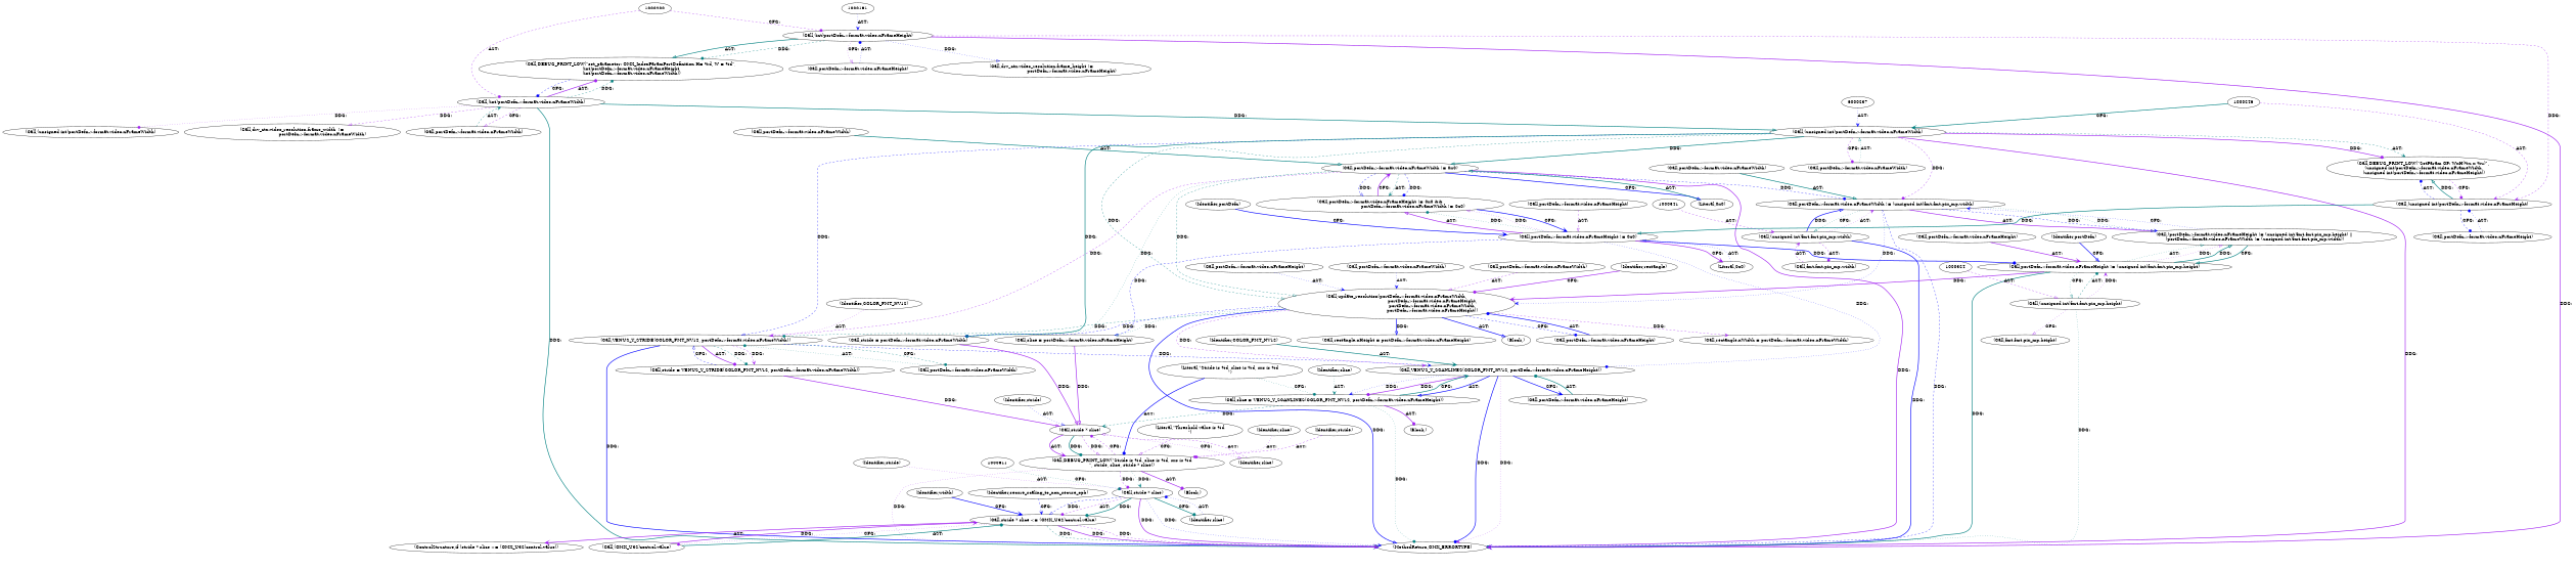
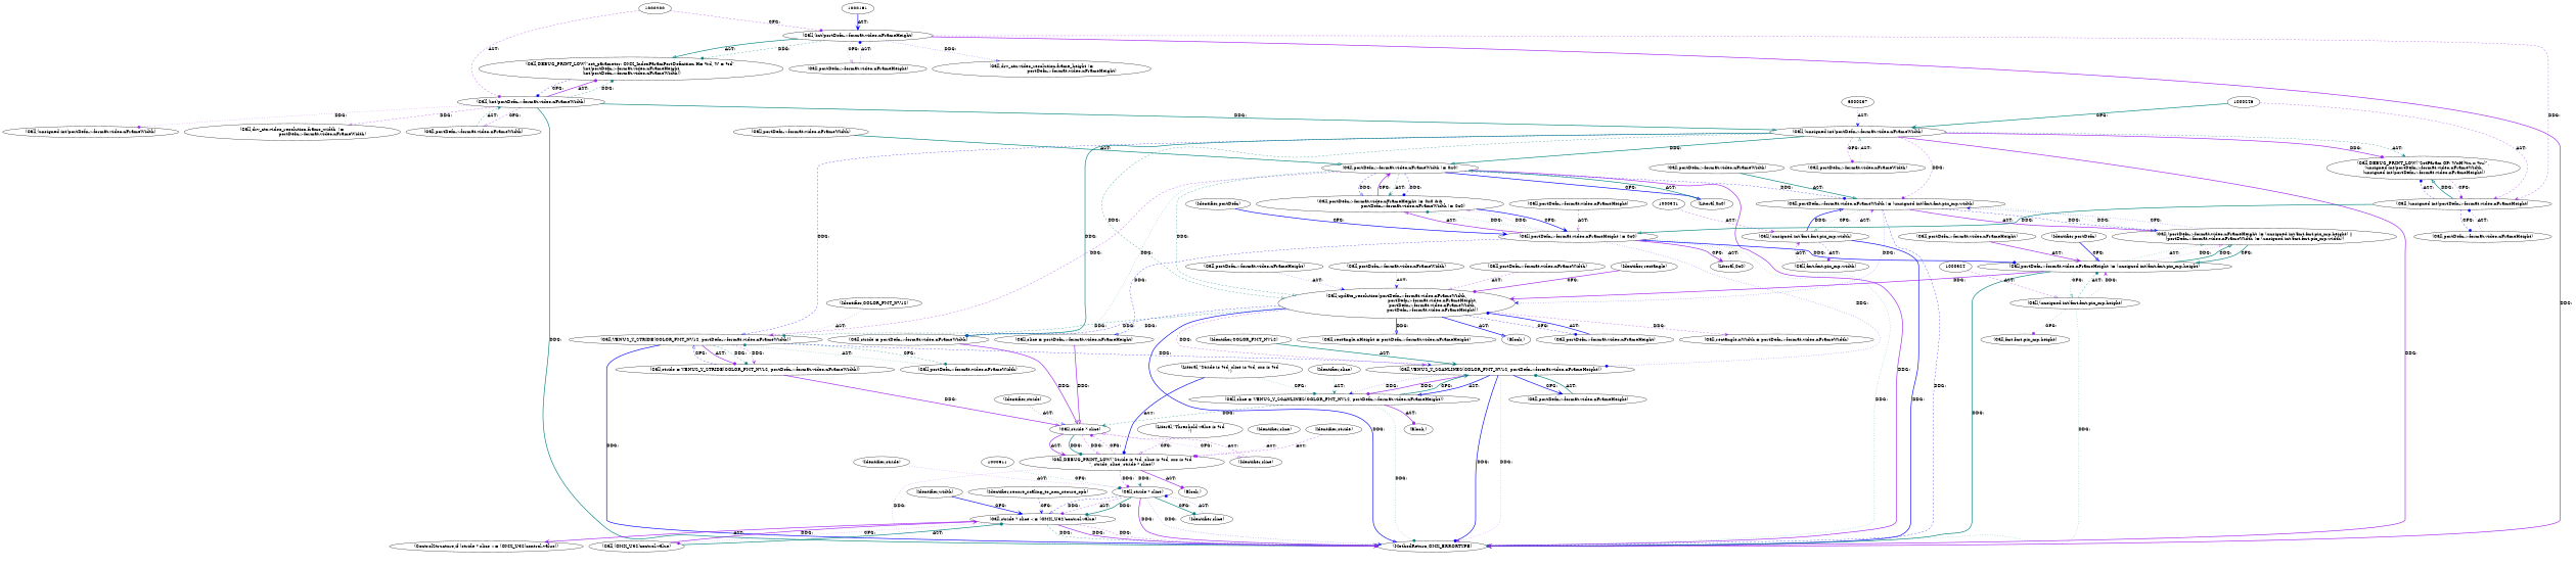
  digraph {
    edge [arrowhead=onormal color=purple style=bold]
    n1 [label="(Call,VENUS_Y_SCANLINES(COLOR_FMT_NV12, portDefn->format.video.nFrameHeight))"]
    n2 [label="(Call,slice = VENUS_Y_SCANLINES(COLOR_FMT_NV12, portDefn->format.video.nFrameHeight))"]
    n3 [label="(Call,portDefn->format.video.nFrameHeight)"]
    n4 [label="(MethodReturn,OMX_ERRORTYPE)"]
    n5 [label="(Call,stride * slice)"]
    n6 [label="(Block,)"]
    n7 [label="(Call,VENUS_Y_STRIDE(COLOR_FMT_NV12, portDefn->format.video.nFrameWidth))"]
    n8 [label="(Call,portDefn->format.video.nFrameWidth)"]
    n9 [label="(Call,stride = VENUS_Y_STRIDE(COLOR_FMT_NV12, portDefn->format.video.nFrameWidth))"]
    n10 [label="(Call,(unsigned int)portDefn->format.video.nFrameWidth)"]
    n11 [label="(Call,portDefn->format.video.nFrameWidth != 0x0)"]
    n12 [label="(Call,update_resolution(portDefn->format.video.nFrameWidth,\n                                                   portDefn->format.video.nFrameHeight,\n                                                   portDefn->format.video.nFrameWidth,\n                                                   portDefn->format.video.nFrameHeight))"]
    n13 [label="(Call,portDefn->format.video.nFrameWidth != (unsigned int)fmt.fmt.pix_mp.width)"]
    n14 [label="(Call,stride = portDefn->format.video.nFrameWidth)"]
    n15 [label="(Call,DEBUG_PRINT_LOW(\"SetParam OP: WxH(%u x %u)\",\n (unsigned int)portDefn->format.video.nFrameWidth,\n (unsigned int)portDefn->format.video.nFrameHeight))"]
    n16 [label="(Call,portDefn->format.video.nFrameWidth)"]
    n17 [label="(Call,portDefn->format.video.nFrameHeight != 0x0 &&\n                                               portDefn->format.video.nFrameWidth != 0x0)"]
    n18 [label="(Literal,0x0)"]
    n19 [label="(Call,slice = portDefn->format.video.nFrameHeight)"]
    n20 [label="(Call,rectangle.nWidth = portDefn->format.video.nFrameWidth)"]
    n21 [label="(Call,portDefn->format.video.nFrameHeight)"]
    n22 [label="(Call,rectangle.nHeight = portDefn->format.video.nFrameHeight)"]
    n23 [label="(Block,)"]
    n24 [label="(Call,(unsigned int)fmt.fmt.pix_mp.width)"]
    n25 [label="(Call,(portDefn->format.video.nFrameHeight != (unsigned int)fmt.fmt.pix_mp.height) ||\n (portDefn->format.video.nFrameWidth != (unsigned int)fmt.fmt.pix_mp.width))"]
    n26 [label="(Call,(unsigned int)portDefn->format.video.nFrameHeight)"]
    n27 [label="(Call,(int)portDefn->format.video.nFrameWidth)"]
    n28 [label="(Call,portDefn->format.video.nFrameWidth)"]
    n29 [label="(Call,(unsigned int)portDefn->format.video.nFrameWidth)"]
    n30 [label="(Call,DEBUG_PRINT_LOW(\"set_parameter: OMX_IndexParamPortDefinition H= %d, W = %d\",\n (int)portDefn->format.video.nFrameHeight,\n (int)portDefn->format.video.nFrameWidth))"]
    n31 [label="(Call,drv_ctx.video_resolution.frame_width  !=\n                                           portDefn->format.video.nFrameWidth)"]
    n32 [label="(Call,portDefn->format.video.nFrameHeight != 0x0)"]
    n33 [label="(Call,fmt.fmt.pix_mp.width)"]
    n34 [label="(Call,portDefn->format.video.nFrameHeight != (unsigned int)fmt.fmt.pix_mp.height)"]
    n35 [label="(Call,(unsigned int)fmt.fmt.pix_mp.height)"]
    n36 [label="(Call,fmt.fmt.pix_mp.height)"]
    n37 [label="(Literal,0x0)"]
    n38 [label="(Call,portDefn->format.video.nFrameHeight)"]
    n39 [label="(Call,(int)portDefn->format.video.nFrameHeight)"]
    n40 [label="(Call,portDefn->format.video.nFrameHeight)"]
    n41 [label="(Call,drv_ctx.video_resolution.frame_height !=\n                                           portDefn->format.video.nFrameHeight)"]
    n42 [label="(Call,DEBUG_PRINT_LOW(\"Stride is %d, slice is %d, sxs is %d\n\", stride, slice, stride * slice))"]
    n43 [label="(Identifier,slice)"]
    n44 [label="(Call,stride * slice)"]
    n45 [label="(Block,)"]
    n46 [label="(Call,stride * slice <= (OMX_U32)control.value)"]
    n47 [label="(Identifier,slice)"]
    n48 [label="(ControlStructure,if (stride * slice <= (OMX_U32)control.value))"]
    n49 [label="(Call,(OMX_U32)control.value)"]
    n50 [label="(Call,portDefn->format.video.nFrameHeight)"]
    n51 [label="(Identifier,slice)"]
    n52 [label="(Identifier,portDefn)"]
    n53 [label="(Identifier,stride)"]
    n54 [label="(Identifier,stride)"]
    n55 [label="(Call,portDefn->format.video.nFrameWidth)"]
    n56 [label="(Identifier,width)"]
    n57 [label="(Identifier,COLOR_FMT_NV12)"]
    n58 [label="(Call,portDefn->format.video.nFrameWidth)"]
    n59 [label="(Call,portDefn->format.video.nFrameWidth)"]
    n60 [label="(Call,portDefn->format.video.nFrameHeight)"]
    n61 [label="(Identifier,portDefn)"]
    n62 [label="(Call,portDefn->format.video.nFrameWidth)"]
    n63 [label="(Identifier,stride)"]
    n64 [label="(Identifier,COLOR_FMT_NV12)"]
    n65 [label="(Literal,\"Threshold value is %d\n\")"]
    n66 [label="(Identifier,rectangle)"]
    n67 [label="(Identifier,secure_scaling_to_non_secure_opb)"]
    n68 [label="(Call,portDefn->format.video.nFrameHeight)"]
    n69 [label="(Identifier,slice)"]
    n70 [label="(Literal,\"Stride is %d, slice is %d, sxs is %d\n\")"]
    n71 [label=6000237]
    1000246
    1000200
    1000341
    1000191
    1000324
    1000611
    n1 -> n2 [color=blue label="AST: "]
    n1 -> n2 [arrowhead=vee color=blue label="DDG: " style=dotted]
    n1 -> n2 [arrowhead=dot label="DDG: "]
    n1 -> n3 [arrowhead=vee color=blue label="CFG: "]
    n1 -> n4 [arrowhead=dot color=blue label="DDG: "]
    n1 -> n4 [arrowhead=vee label="DDG: " style=dotted]
    n2 -> n1 [arrowhead=vee color=teal label="CFG: "]
    n2 -> n4 [arrowhead=dot color=teal label="DDG: " style=dotted]
    n2 -> n5 [arrowhead=vee color=teal label="DDG: " style=dashed]
    n2 -> n6 [arrowhead=dot label="AST: "]
    n3 -> n1 [arrowhead=dot color=teal label="AST: "]
    n5 -> n42 [arrowhead=vee label="AST: "]
    n5 -> n42 [arrowhead=dot color=teal label="DDG: "]
    n5 -> n42 [label="DDG: " style=dashed]
    n5 -> n43 [label="CFG: " style=dotted]
    n7 -> n1 [arrowhead=vee color=blue label="DDG: " style=dashed]
    n7 -> n4 [arrowhead=dot color=blue label="DDG: "]
    n7 -> n8 [arrowhead=dot color=teal label="CFG: " style=dashed]
    n7 -> n9 [arrowhead=dot label="AST: "]
    n7 -> n9 [arrowhead=dot color=teal label="DDG: " style=dashed]
    n7 -> n9 [arrowhead=vee label="DDG: " style=dashed]
    n8 -> n7 [arrowhead=dot color=teal label="AST: " style=dotted]
    n9 -> n5 [label="DDG: "]
    n9 -> n7 [color=blue label="CFG: " style=dashed]
    n10 -> n4 [label="DDG: "]
    n10 -> n7 [color=blue label="DDG: " style=dashed]
    n10 -> n11 [color=teal label="DDG: "]
    n10 -> n12 [color=teal label="DDG: " style=dashed]
    n10 -> n13 [arrowhead=dot label="DDG: " style=dashed]
    n10 -> n14 [arrowhead=dot color=teal label="DDG: "]
    n10 -> n15 [arrowhead=vee color=teal label="AST: " style=dashed]
    n10 -> n15 [arrowhead=dot label="DDG: "]
    n10 -> n16 [arrowhead=dot label="CFG: " style=dashed]
    n11 -> n4 [label="DDG: "]
    n11 -> n7 [label="DDG: " style=dashed]
    n11 -> n12 [color=teal label="DDG: " style=dashed]
    n11 -> n13 [arrowhead=dot color=blue label="DDG: " style=dashed]
    n11 -> n14 [color=teal label="DDG: " style=dotted]
    n11 -> n17 [arrowhead=vee color=teal label="AST: " style=dashed]
    n11 -> n17 [arrowhead=dot color=blue label="DDG: " style=dashed]
    n11 -> n17 [color=blue label="DDG: " style=dashed]
    n11 -> n18 [color=blue label="CFG: "]
    n12 -> n1 [arrowhead=vee label="DDG: " style=dashed]
    n12 -> n4 [color=blue label="DDG: "]
    n12 -> n7 [arrowhead=dot color=teal label="DDG: " style=dashed]
    n12 -> n14 [color=blue label="DDG: " style=dashed]
    n12 -> n19 [color=teal label="DDG: " style=dotted]
    n12 -> n20 [arrowhead=vee label="DDG: " style=dashed]
    n12 -> n21 [arrowhead=dot color=blue label="CFG: " style=dashed]
    n12 -> n22 [color=blue label="DDG: "]
    n12 -> n23 [color=blue label="AST: "]
    n13 -> n4 [color=blue label="DDG: " style=dashed]
    n13 -> n12 [arrowhead=vee color=blue label="DDG: " style=dotted]
    n13 -> n24 [color=teal label="CFG: " style=dotted]
    n13 -> n25 [label="AST: "]
    n13 -> n25 [arrowhead=vee color=blue label="DDG: " style=dashed]
    n13 -> n25 [color=teal label="DDG: " style=dotted]
    n14 -> n5 [label="DDG: "]
    n15 -> n26 [arrowhead=dot label="CFG: " style=dashed]
    n16 -> n10 [color=teal label="AST: " style=dotted]
    n17 -> n11 [arrowhead=vee label="CFG: "]
    n17 -> n32 [arrowhead=vee color=blue label="CFG: "]
    n18 -> n11 [color=teal label="AST: "]
    n19 -> n5 [label="DDG: "]
    n21 -> n12 [arrowhead=dot color=blue label="AST: "]
    n24 -> n4 [arrowhead=vee color=blue label="DDG: "]
    n24 -> n13 [arrowhead=vee label="AST: " style=dotted]
    n24 -> n13 [color=blue label="DDG: "]
    n24 -> n33 [arrowhead=dot label="AST: " style=dashed]
    n25 -> n13 [arrowhead=vee color=blue label="CFG: " style=dotted]
    n25 -> n34 [color=teal label="CFG: "]
    n26 -> n15 [arrowhead=dot color=blue label="AST: " style=dashed]
    n26 -> n15 [color=teal label="DDG: "]
    n26 -> n32 [color=teal label="DDG: "]
    n26 -> n38 [arrowhead=dot color=blue label="CFG: " style=dashed]
    n27 -> n4 [arrowhead=vee color=teal label="DDG: "]
    n27 -> n10 [color=teal label="DDG: "]
    n27 -> n28 [label="CFG: " style=dashed]
    n27 -> n29 [arrowhead=dot label="DDG: " style=dotted]
    n27 -> n30 [arrowhead=dot label="AST: "]
    n27 -> n30 [arrowhead=dot color=teal label="DDG: " style=dashed]
    n27 -> n31 [label="DDG: " style=dashed]
    n28 -> n27 [arrowhead=vee color=teal label="AST: " style=dashed]
    n30 -> n27 [arrowhead=dot color=blue label="CFG: " style=dashed]
    n32 -> n1 [arrowhead=dot color=blue label="DDG: " style=dotted]
+   n32 -> n4 [color=teal label="DDG: " style=dotted]
    n32 -> n17 [label="AST: "]
    n32 -> n17 [arrowhead=dot color=teal label="DDG: " style=dotted]
    n32 -> n17 [label="DDG: " style=dotted]
    n32 -> n19 [color=blue label="DDG: " style=dashed]
    n32 -> n34 [arrowhead=dot color=blue label="DDG: "]
    n32 -> n37 [arrowhead=vee label="CFG: "]
    n33 -> n24 [arrowhead=vee label="AST: " style=dashed]
    n34 -> n4 [arrowhead=dot color=teal label="DDG: "]
    n34 -> n12 [arrowhead=vee label="DDG: "]
    n34 -> n25 [color=teal label="AST: " style=dotted]
    n34 -> n25 [label="DDG: " style=dotted]
    n34 -> n25 [color=teal label="DDG: "]
    n34 -> n35 [color=teal label="CFG: " style=dotted]
    n35 -> n4 [arrowhead=dot color=teal label="DDG: " style=dotted]
    n35 -> n34 [arrowhead=dot color=teal label="AST: " style=dashed]
    n35 -> n34 [arrowhead=vee label="DDG: " style=dotted]
-   n35 -> n36 [label="CFG: " style=dotted]
+   n35 -> n36 [arrowhead=dot label="CFG: " style=dotted]
    n37 -> n32 [color=blue label="AST: " style=dotted]
    n38 -> n26 [arrowhead=dot color=blue label="AST: " style=dotted]
    n39 -> n4 [arrowhead=vee label="DDG: "]
    n39 -> n26 [arrowhead=vee label="DDG: " style=dashed]
    n39 -> n30 [color=teal label="AST: "]
    n39 -> n30 [arrowhead=dot color=teal label="DDG: " style=dashed]
    n39 -> n40 [label="CFG: " style=dotted]
    n39 -> n41 [color=blue label="DDG: " style=dotted]
    n40 -> n39 [arrowhead=dot color=blue label="AST: " style=dotted]
    n42 -> n4 [label="DDG: " style=dotted]
    n42 -> n5 [arrowhead=dot label="CFG: " style=dashed]
    n42 -> n44 [arrowhead=dot label="DDG: " style=dashed]
    n42 -> n44 [arrowhead=vee color=teal label="DDG: " style=dotted]
    n42 -> n45 [arrowhead=dot label="AST: "]
    n43 -> n5 [label="AST: " style=dashed]
    n44 -> n4 [arrowhead=vee label="DDG: "]
    n44 -> n4 [arrowhead=vee color=blue label="DDG: " style=dotted]
    n44 -> n46 [arrowhead=dot label="AST: " style=dashed]
    n44 -> n46 [arrowhead=dot color=teal label="DDG: "]
    n44 -> n46 [color=blue label="DDG: " style=dashed]
    n44 -> n47 [arrowhead=dot color=teal label="CFG: "]
    n46 -> n4 [arrowhead=vee color=teal label="DDG: " style=dashed]
    n46 -> n4 [label="DDG: "]
    n46 -> n4 [label="DDG: " style=dashed]
    n46 -> n48 [arrowhead=vee label="AST: "]
    n46 -> n49 [arrowhead=dot label="CFG: " style=dotted]
    n47 -> n44 [arrowhead=dot color=blue label="AST: " style=dotted]
    n49 -> n46 [arrowhead=dot color=teal label="AST: "]
    n49 -> n46 [arrowhead=vee label="DDG: "]
    n50 -> n12 [arrowhead=vee color=blue label="AST: " style=dotted]
    n51 -> n42 [arrowhead=dot label="AST: " style=dotted]
    n52 -> n34 [color=blue label="CFG: "]
    n53 -> n5 [color=blue label="AST: " style=dotted]
    n54 -> n44 [arrowhead=dot label="AST: " style=dotted]
    n55 -> n12 [arrowhead=vee color=blue label="AST: " style=dotted]
    n56 -> n46 [arrowhead=vee color=blue label="CFG: "]
    n57 -> n1 [arrowhead=vee color=teal label="AST: "]
    n58 -> n12 [label="AST: " style=dashed]
    n59 -> n13 [color=teal label="AST: "]
    n60 -> n32 [label="AST: " style=dashed]
    n61 -> n32 [arrowhead=vee color=blue label="CFG: "]
    n62 -> n11 [color=teal label="AST: "]
    n63 -> n42 [arrowhead=dot label="AST: " style=dashed]
    n64 -> n7 [arrowhead=vee label="AST: " style=dotted]
    n65 -> n42 [label="CFG: " style=dashed]
    n66 -> n12 [arrowhead=dot label="CFG: "]
    n67 -> n46 [arrowhead=vee color=blue label="CFG: " style=dashed]
    n68 -> n34 [arrowhead=vee label="AST: "]
    n69 -> n2 [arrowhead=vee color=teal label="AST: " style=dotted]
    n70 -> n2 [arrowhead=dot color=teal label="CFG: " style=dotted]
    n70 -> n42 [arrowhead=dot color=blue label="AST: "]
    n71 -> n10 [arrowhead=vee color=blue label="AST: " style=dotted]
    1000246 -> n10 [arrowhead=vee color=teal label="CFG: "]
    1000246 -> n26 [arrowhead=vee label="AST: " style=dashed]
    1000200 -> n27 [arrowhead=dot label="AST: " style=dashed]
    1000200 -> n39 [arrowhead=dot label="CFG: " style=dashed]
    1000341 -> n24 [arrowhead=vee label="AST: " style=dashed]
-   1000191 -> n39 [arrowhead=vee color=blue label="AST: " style=dotted]
+   1000191 -> n39 [arrowhead=vee color=blue label="AST: "]
    1000324 -> n35 [label="AST: " style=dashed]
    1000611 -> n44 [arrowhead=dot color=teal label="CFG: " style=dotted]
  }
